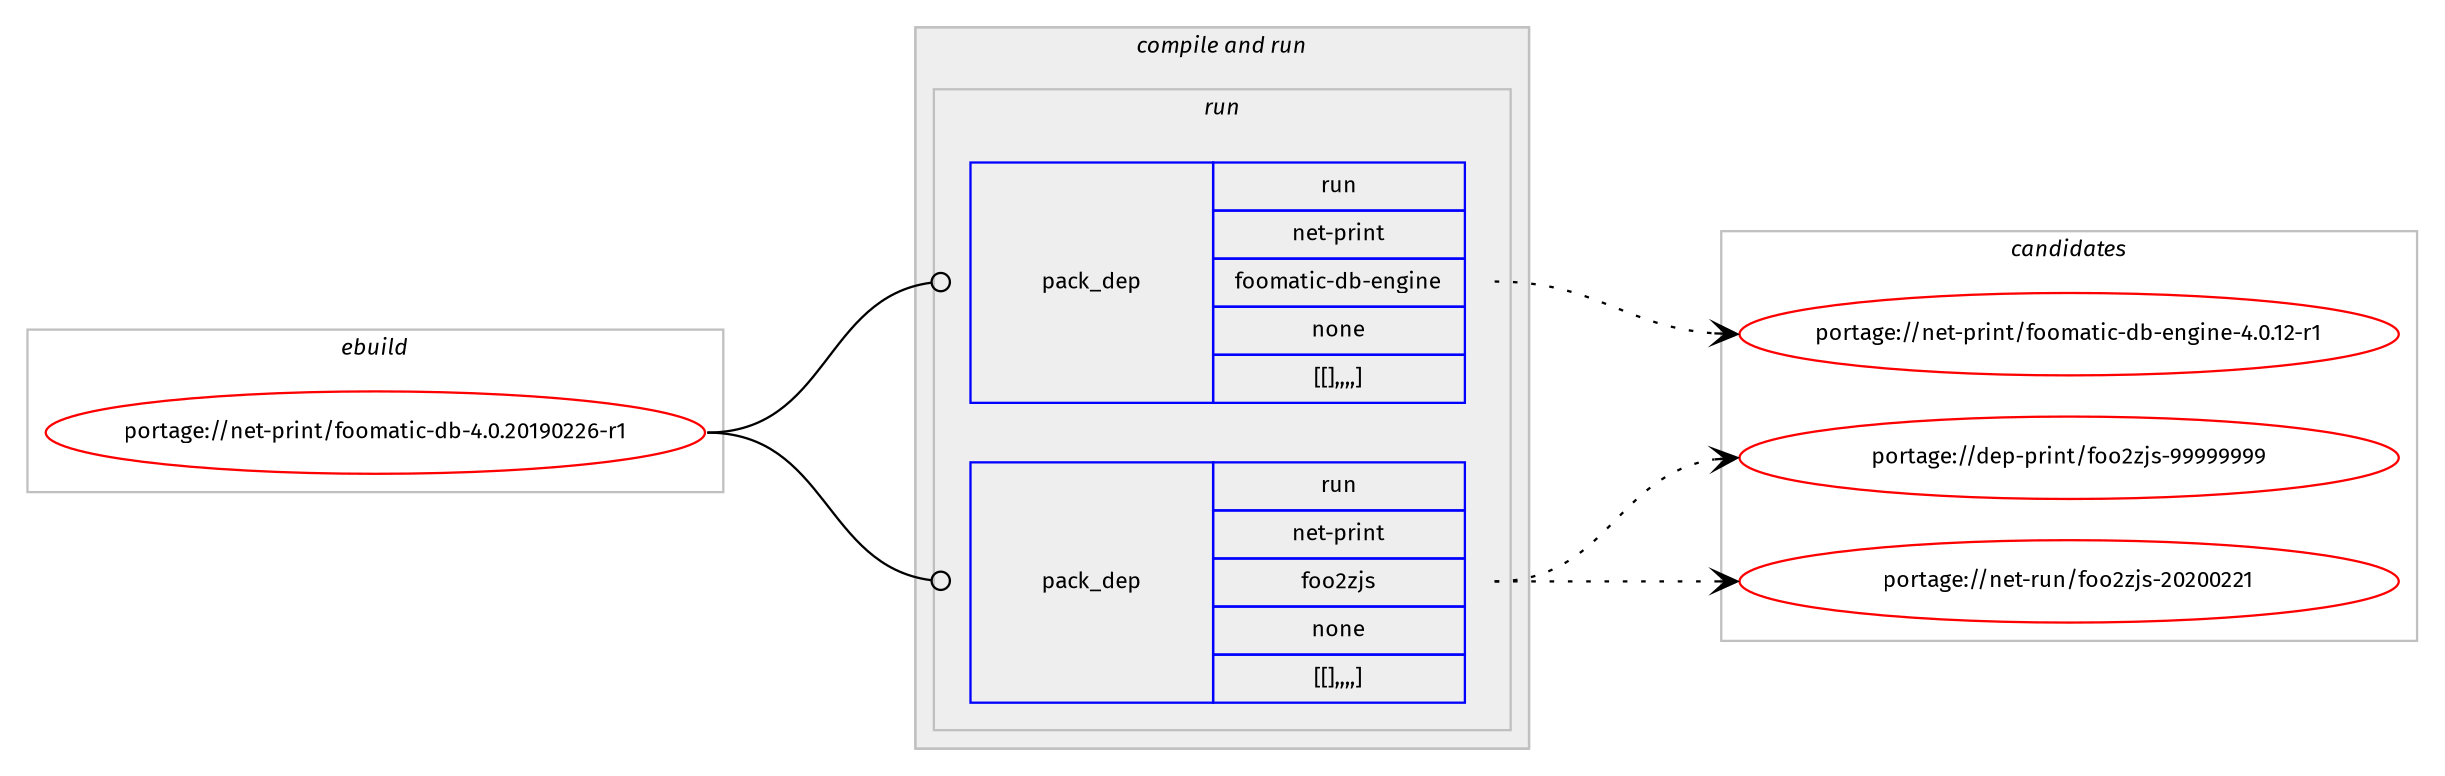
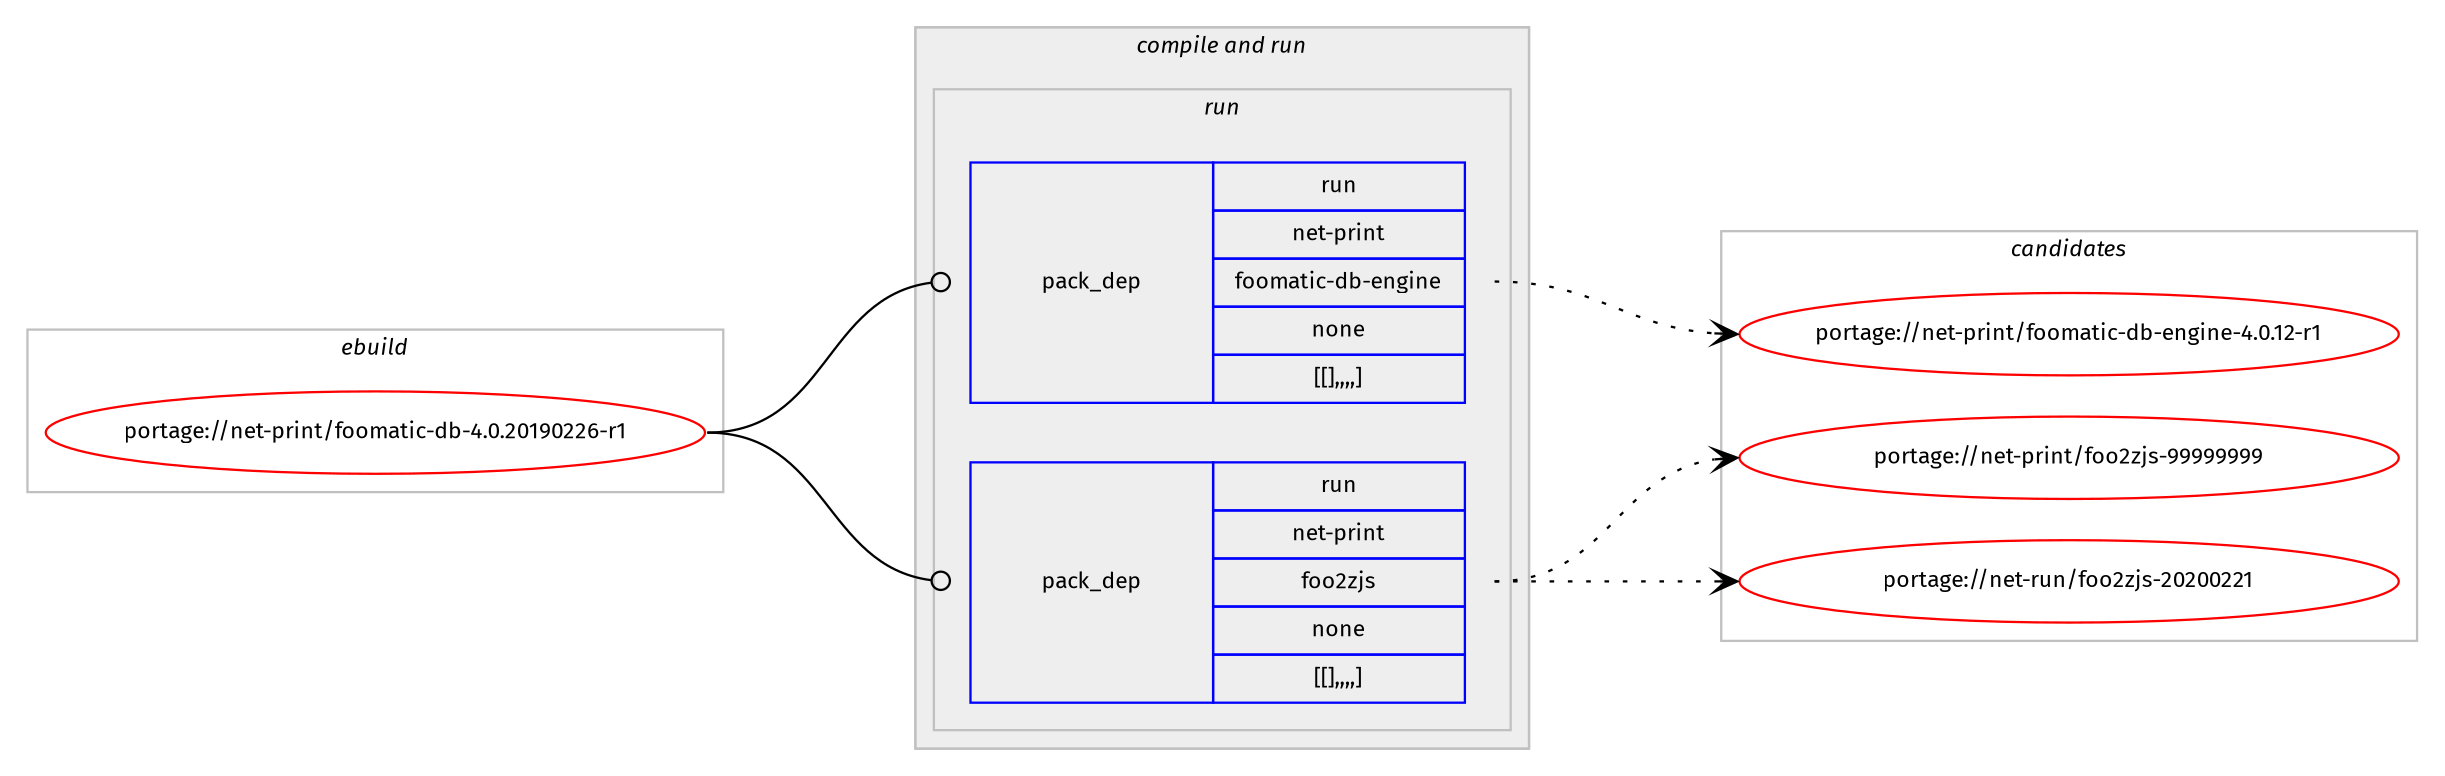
  digraph {
    compound=true
    concentrate=true
    fontname="Fira Sans"
    fontsize=10
    newrank=true
    rankdir=LR
    ranksep=1.5
    node [color=red fontname="Fira Sans" fontsize=10]
    edge [arrowhead=vee fontname="Fira Sans" headport=w style=dotted tailport=e weight=100]
    n1 [label="portage://net-print/foomatic-db-4.0.20190226-r1" width=4]
    n2 [color=blue label=<<TABLE BORDER="0" CELLBORDER="1" CELLSPACING="0" CELLPADDING="4" WIDTH="220"><TR><TD ROWSPAN="6" CELLPADDING="30">pack_dep</TD></TR><TR><TD WIDTH="110">run</TD></TR><TR><TD>net-print</TD></TR><TR><TD>foomatic-db-engine</TD></TR><TR><TD>none</TD></TR><TR><TD>[[],,,,]</TD></TR></TABLE>> shape=none]
    n3 [color=blue label=<<TABLE BORDER="0" CELLBORDER="1" CELLSPACING="0" CELLPADDING="4" WIDTH="220"><TR><TD ROWSPAN="6" CELLPADDING="30">pack_dep</TD></TR><TR><TD WIDTH="110">run</TD></TR><TR><TD>net-print</TD></TR><TR><TD>foo2zjs</TD></TR><TR><TD>none</TD></TR><TR><TD>[[],,,,]</TD></TR></TABLE>> shape=none]
    n4 [label="portage://net-print/foomatic-db-engine-4.0.12-r1" width=4]
-   n5 [label="portage://dep-print/foo2zjs-99999999" width=4]
+   n5 [label="portage://net-print/foo2zjs-99999999" width=4]
    n6 [label="portage://net-run/foo2zjs-20200221" width=4]
    subgraph cluster_1 {
      color=gray
      label=<<i>ebuild</i>>
      n1
    }
    subgraph cluster_2 {
      color=gray
      label=<<i>dependencies</i>>
      subgraph cluster_3 {
        color=gray
        fillcolor="#eeeeee"
        label=<<i>compile</i>>
        style=filled
      }
      subgraph cluster_4 {
        color=gray
        fillcolor="#eeeeee"
        label=<<i>compile and run</i>>
        style=filled
      }
      subgraph cluster_5 {
        color=gray
        fillcolor="#eeeeee"
        label=<<i>run</i>>
        style=filled
        subgraph sub_6 {
          color=gray
          fillcolor="#eeeeee"
          label=<<i>run</i>>
          style=filled
          n2
        }
        subgraph sub_7 {
          color=gray
          fillcolor="#eeeeee"
          label=<<i>run</i>>
          style=filled
          n3
        }
      }
    }
    subgraph cluster_8 {
      color=gray
      label=<<i>candidates</i>>
      rank=same
      subgraph sub_9 {
        color=black
        label=<<i>candidates</i>>
        nodesep=1
        rank=same
        n4
      }
      subgraph sub_10 {
        color=black
        label=<<i>candidates</i>>
        nodesep=1
        rank=same
        n5
        n6
      }
    }
    n1 -> n2 [arrowhead=odot style=solid weight=20]
    n1 -> n3 [arrowhead=odot style=solid weight=20]
    n2 -> n4
    n3 -> n5
    n3 -> n6
  }
